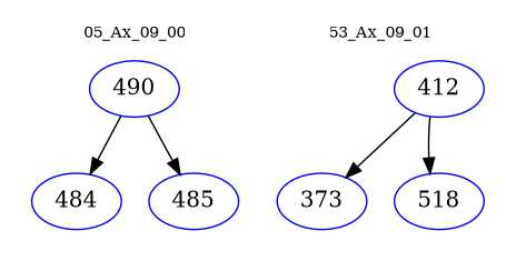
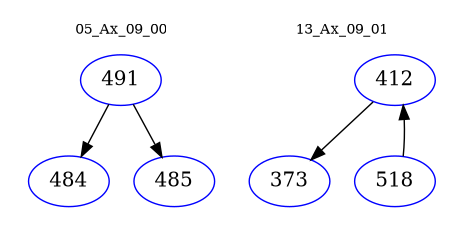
  digraph {
    node [color=blue]
    edge [color=black]
-   n1 [label=490]
+   n1 [label=491]
    n2 [label=484]
    n3 [label=485]
    n4 [label=412]
    n5 [label=373]
    n6 [label=518]
    subgraph cluster_1 {
      color=white
      fontsize=10
      label="05_Ax_09_00"
      n1
      n2
      n3
    }
    subgraph cluster_2 {
      color=white
      fontsize=10
-     label="53_Ax_09_01"
+     label="13_Ax_09_01"
      n4
      n5
      n6
    }
    n1 -> n2
    n1 -> n3
    n4 -> n5
-   n4 -> n6
+   n6 -> n4
  }
